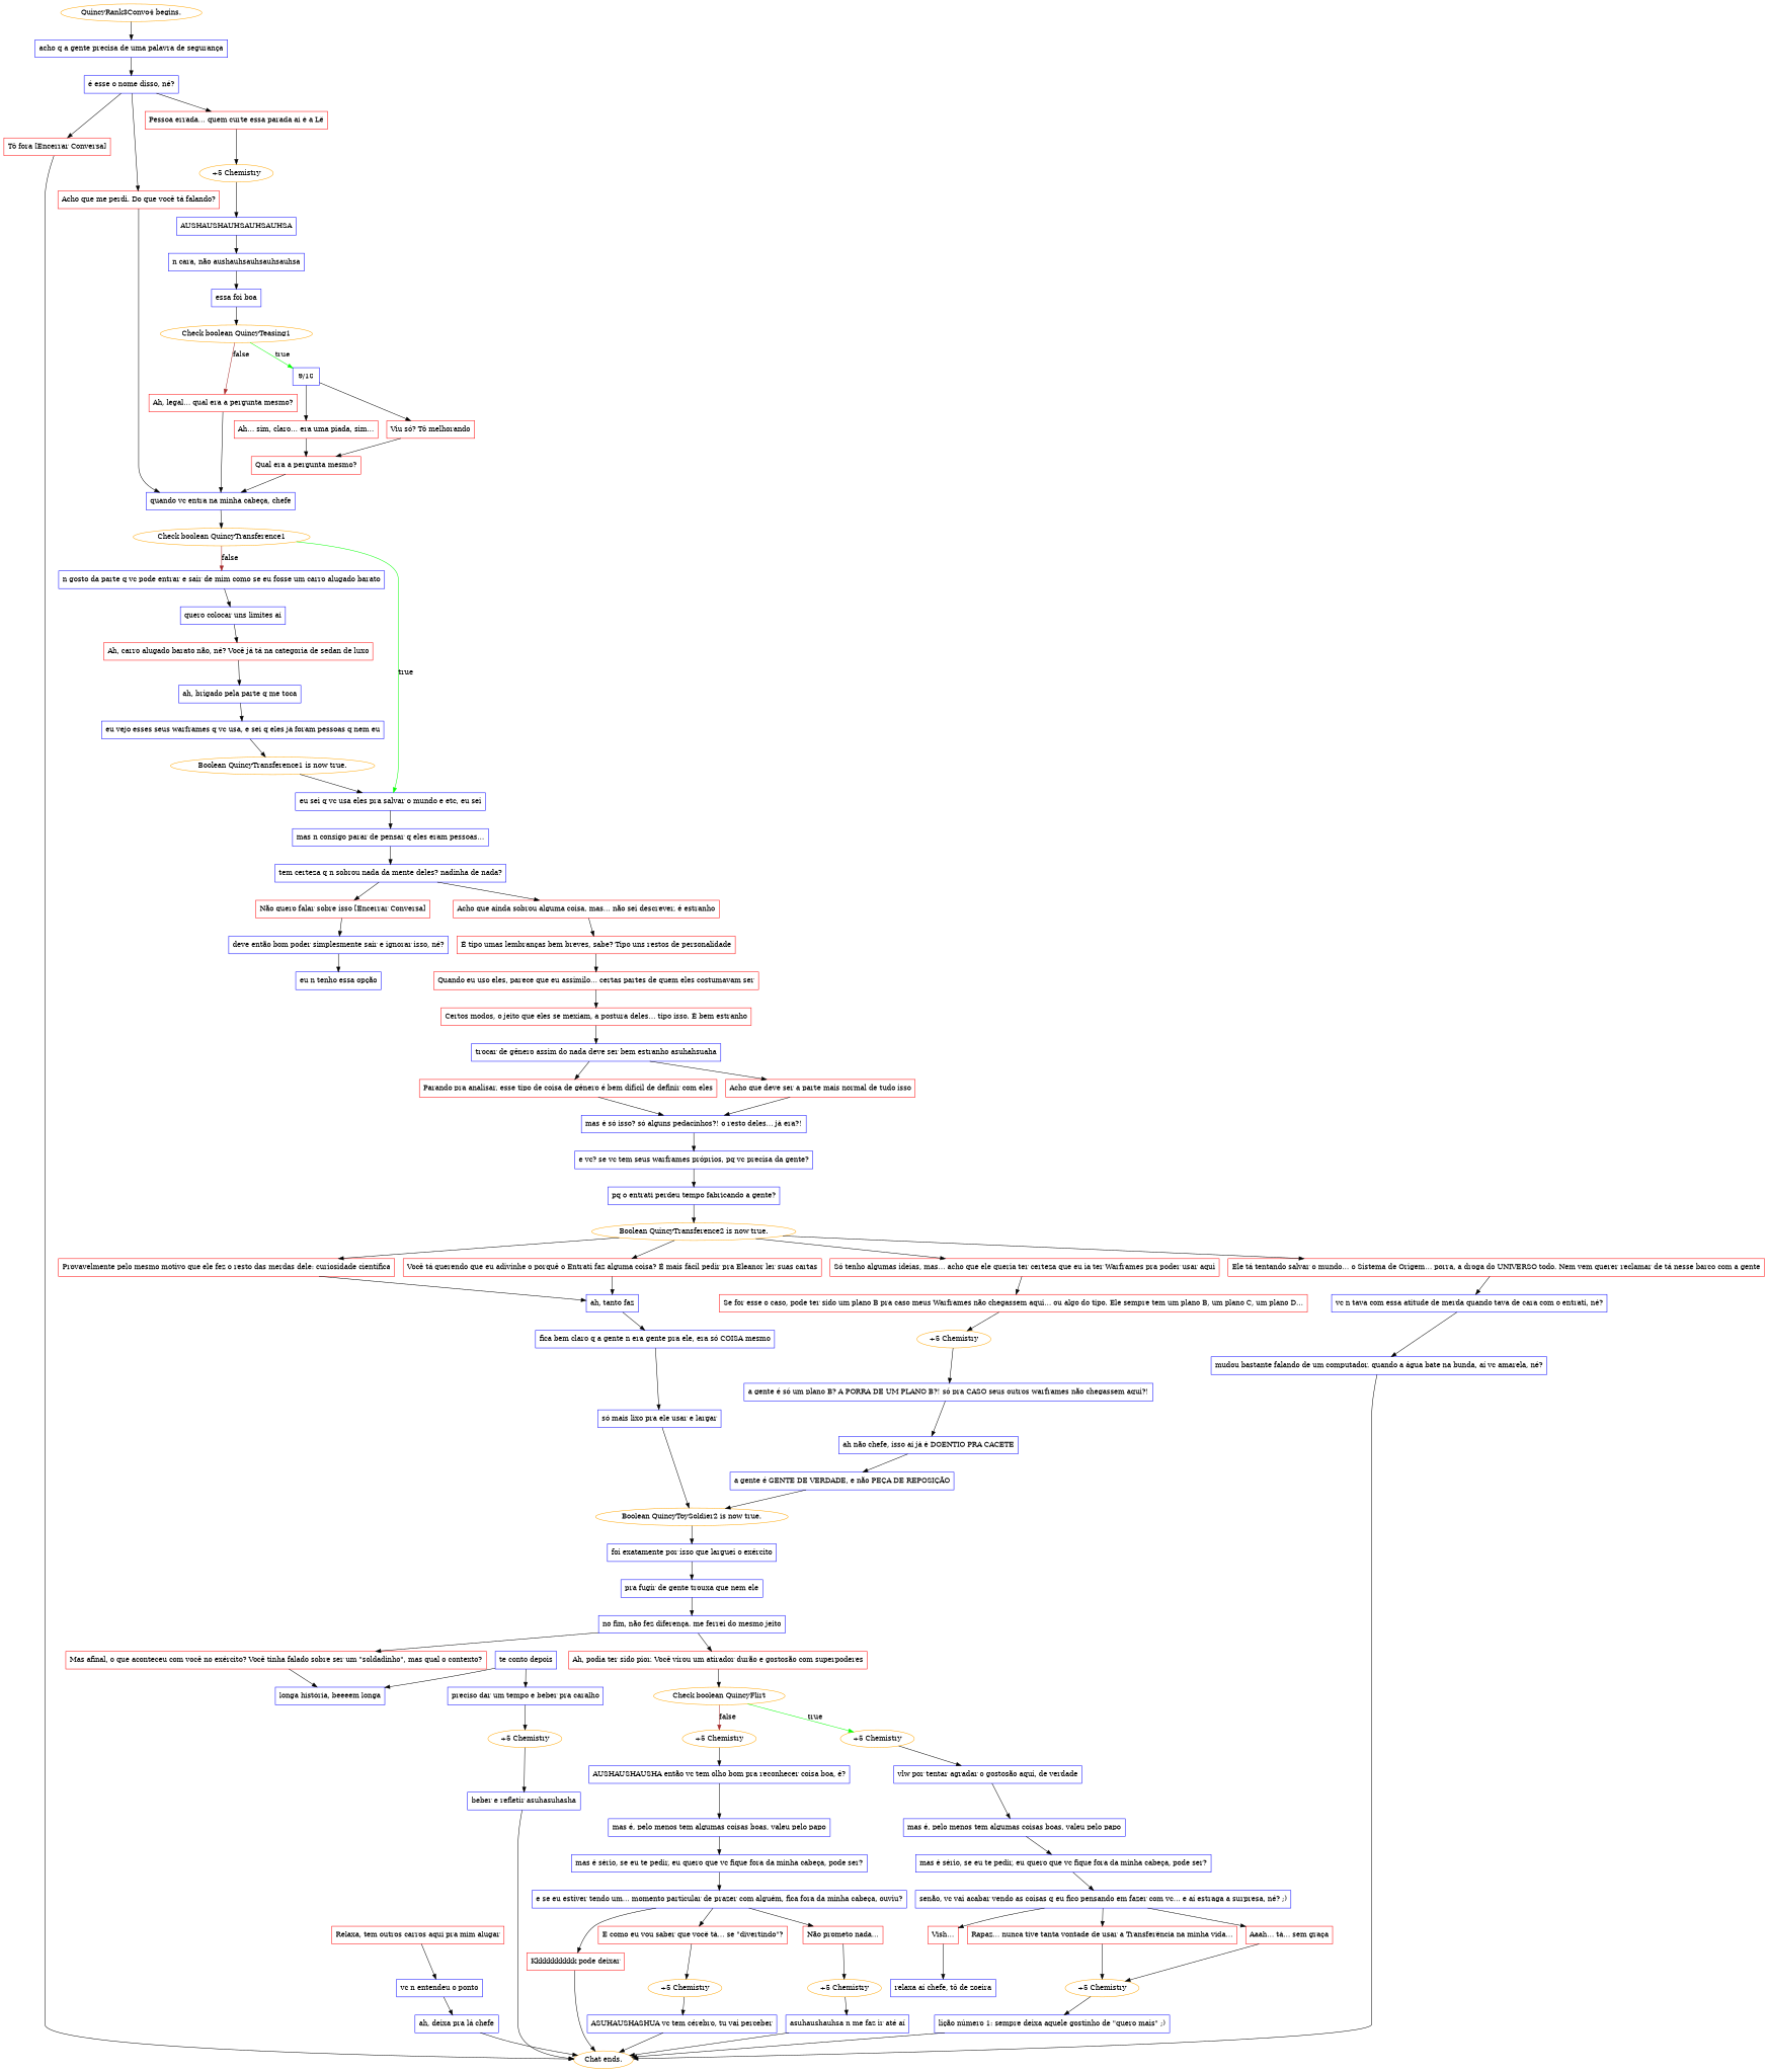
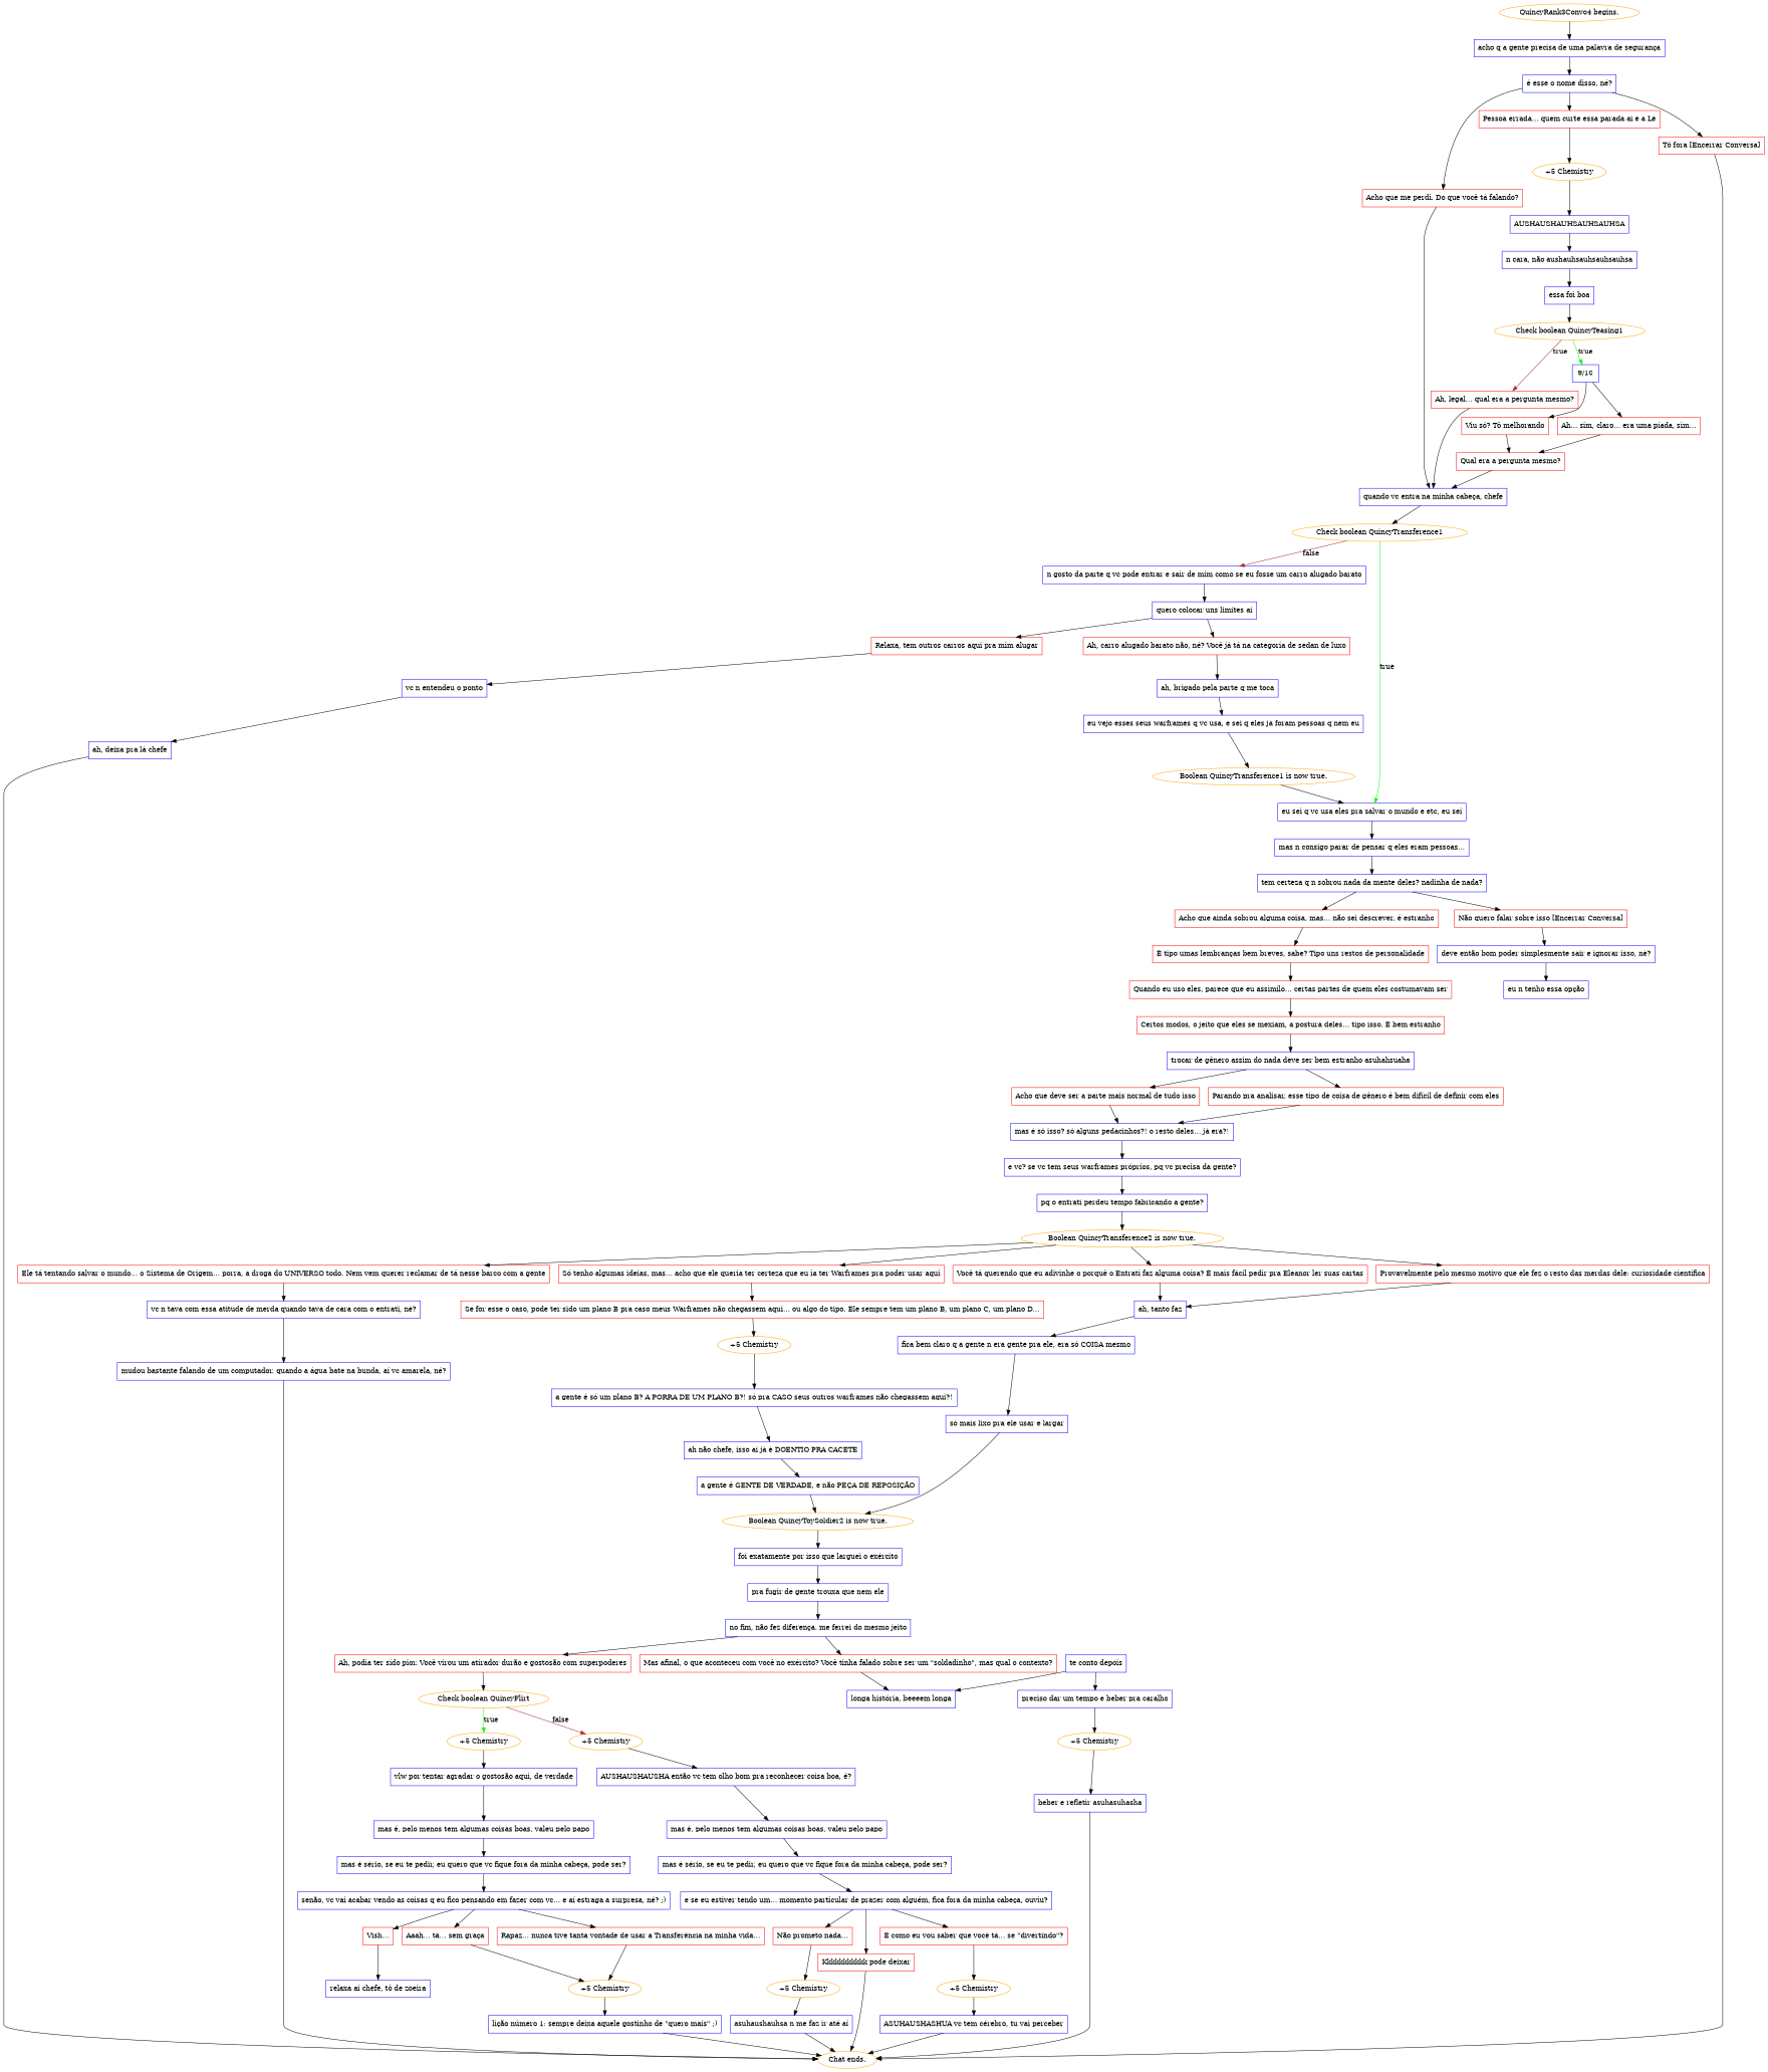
  digraph {
    node [color=blue shape=box]
    "QuincyRank3Convo4 begins." [color=orange shape=""]
    n2 [label="acho q a gente precisa de uma palavra de segurança"]
    n3 [label="é esse o nome disso, né?"]
    n4 [color=red label="Pessoa errada… quem curte essa parada aí é a Lê"]
    n5 [color=red label="Acho que me perdi. Do que você tá falando?"]
    n6 [color=red label="Tô fora [Encerrar Conversa]"]
    n7 [color=orange label="+5 Chemistry" shape=""]
    n8 [label="quando vc entra na minha cabeça, chefe"]
    "Chat ends." [color=orange shape=""]
    n10 [label=AUSHAUSHAUHSAUHSAUHSA]
    n11 [color=orange label="Check boolean QuincyTransference1" shape=""]
    n12 [label="n cara, não aushauhsauhsauhsauhsa"]
    n13 [label="eu sei q vc usa eles pra salvar o mundo e etc, eu sei"]
    n14 [label="n gosto da parte q vc pode entrar e sair de mim como se eu fosse um carro alugado barato"]
    n15 [label="essa foi boa"]
    n16 [label="mas n consigo parar de pensar q eles eram pessoas…"]
    n17 [label="quero colocar uns limites aí"]
    n18 [color=orange label="Check boolean QuincyTeasing1" shape=""]
    n19 [label="tem certeza q n sobrou nada da mente deles? nadinha de nada?"]
    n20 [color=red label="Ah, carro alugado barato não, né? Você já tá na categoria de sedan de luxo"]
    n21 [color=red label="Relaxa, tem outros carros aqui pra mim alugar"]
    n22 [label="9/10"]
    n23 [color=red label="Ah, legal… qual era a pergunta mesmo?"]
    n24 [color=red label="Acho que ainda sobrou alguma coisa, mas… não sei descrever, é estranho"]
    n25 [color=red label="Não quero falar sobre isso [Encerrar Conversa]"]
    n26 [label="ah, brigado pela parte q me toca"]
    n27 [label="vc n entendeu o ponto"]
    n28 [color=red label="Viu só? Tô melhorando"]
    n29 [color=red label="Ah… sim, claro… era uma piada, sim…"]
    n30 [color=red label="É tipo umas lembranças bem breves, sabe? Tipo uns restos de personalidade"]
    n31 [label="deve então bom poder simplesmente sair e ignorar isso, né?"]
    n32 [label="eu vejo esses seus warframes q vc usa, e sei q eles já foram pessoas q nem eu"]
    n33 [label="ah, deixa pra lá chefe"]
    n34 [color=red label="Qual era a pergunta mesmo?"]
    n35 [color=red label="Quando eu uso eles, parece que eu assimilo… certas partes de quem eles costumavam ser"]
    n36 [label="eu n tenho essa opção"]
    n37 [color=orange label="Boolean QuincyTransference1 is now true." shape=""]
    n38 [color=red label="Certos modos, o jeito que eles se mexiam, a postura deles… tipo isso. É bem estranho"]
    n39 [label="trocar de gênero assim do nada deve ser bem estranho asuhahsuaha"]
    n40 [color=red label="Acho que deve ser a parte mais normal de tudo isso"]
    n41 [color=red label="Parando pra analisar, esse tipo de coisa de gênero é bem difícil de definir com eles"]
    n42 [label="mas é só isso? só alguns pedacinhos?! o resto deles… já era?!"]
    n43 [label="e vc? se vc tem seus warframes próprios, pq vc precisa da gente?"]
    n44 [label="pq o entrati perdeu tempo fabricando a gente?"]
    n45 [color=orange label="Boolean QuincyTransference2 is now true." shape=""]
    n46 [color=red label="Só tenho algumas ideias, mas… acho que ele queria ter certeza que eu ia ter Warframes pra poder usar aqui"]
    n47 [color=red label="Provavelmente pelo mesmo motivo que ele fez o resto das merdas dele: curiosidade científica"]
    n48 [color=red label="Ele tá tentando salvar o mundo… o Sistema de Origem… porra, a droga do UNIVERSO todo. Nem vem querer reclamar de tá nesse barco com a gente"]
    n49 [color=red label="Você tá querendo que eu adivinhe o porquê o Entrati faz alguma coisa? É mais fácil pedir pra Eleanor ler suas cartas"]
    n50 [color=red label="Se for esse o caso, pode ter sido um plano B pra caso meus Warframes não chegassem aqui… ou algo do tipo. Ele sempre tem um plano B, um plano C, um plano D…"]
    n51 [label="ah, tanto faz"]
    n52 [label="vc n tava com essa atitude de merda quando tava de cara com o entrati, né?"]
    n53 [color=orange label="+5 Chemistry" shape=""]
    n54 [label="fica bem claro q a gente n era gente pra ele, era só COISA mesmo"]
    n55 [label="mudou bastante falando de um computador. quando a água bate na bunda, aí vc amarela, né?"]
    n56 [label="a gente é só um plano B? A PORRA DE UM PLANO B?! só pra CASO seus outros warframes não chegassem aqui?!"]
    n57 [label="só mais lixo pra ele usar e largar"]
    n58 [label="ah não chefe, isso aí já é DOENTIO PRA CACETE"]
    n59 [color=orange label="Boolean QuincyToySoldier2 is now true." shape=""]
    n60 [label="a gente é GENTE DE VERDADE, e não PEÇA DE REPOSIÇÃO"]
    n61 [label="foi exatamente por isso que larguei o exército"]
    n62 [label="pra fugir de gente trouxa que nem ele"]
    n63 [label="no fim, não fez diferença. me ferrei do mesmo jeito"]
    n64 [color=red label="Ah, podia ter sido pior. Você virou um atirador durão e gostosão com superpoderes"]
    n65 [color=red label="Mas afinal, o que aconteceu com você no exército? Você tinha falado sobre ser um \"soldadinho\", mas qual o contexto?"]
    n66 [color=orange label="Check boolean QuincyFlirt" shape=""]
    n67 [label="longa história, beeeem longa"]
    n68 [color=orange label="+5 Chemistry" shape=""]
    n69 [color=orange label="+5 Chemistry" shape=""]
    n70 [label="vlw por tentar agradar o gostosão aqui, de verdade"]
    n71 [label="AUSHAUSHAUSHA então vc tem olho bom pra reconhecer coisa boa, é?"]
    n72 [label="te conto depois"]
    n73 [label="preciso dar um tempo e beber pra caralho"]
    n74 [label="mas é, pelo menos tem algumas coisas boas, valeu pelo papo"]
    n75 [label="mas é, pelo menos tem algumas coisas boas, valeu pelo papo"]
    n76 [color=orange label="+5 Chemistry" shape=""]
    n77 [label="mas é sério, se eu te pedir, eu quero que vc fique fora da minha cabeça, pode ser?"]
    n78 [label="mas é sério, se eu te pedir, eu quero que vc fique fora da minha cabeça, pode ser?"]
    n79 [label="beber e refletir asuhasuhasha"]
    n80 [label="senão, vc vai acabar vendo as coisas q eu fico pensando em fazer com vc… e aí estraga a surpresa, né? ;)"]
    n81 [label="e se eu estiver tendo um… momento particular de prazer com alguém, fica fora da minha cabeça, ouviu?"]
    n82 [color=red label="Rapaz… nunca tive tanta vontade de usar a Transferência na minha vida…"]
    n83 [color=red label="Aaah… tá… sem graça"]
    n84 [color=red label="Vish…"]
    n85 [color=red label="E como eu vou saber que você tá… se \"divertindo\"?"]
    n86 [color=red label="Não prometo nada…"]
    n87 [color=red label="Kkkkkkkkkkk pode deixar"]
    n88 [color=orange label="+5 Chemistry" shape=""]
    n89 [label="relaxa aí chefe, tô de zoeira"]
    n90 [color=orange label="+5 Chemistry" shape=""]
    n91 [color=orange label="+5 Chemistry" shape=""]
    n92 [label="lição número 1: sempre deixa aquele gostinho de \"quero mais\" ;)"]
    n93 [label="ASUHAUSHASHUA vc tem cérebro, tu vai perceber"]
    n94 [label="asuhaushauhsa n me faz ir até aí"]
    "QuincyRank3Convo4 begins." -> n2
    n2 -> n3
    n3 -> n4
    n3 -> n5
    n3 -> n6
    n4 -> n7
    n5 -> n8
    n6 -> "Chat ends."
    n7 -> n10
    n8 -> n11
    n10 -> n12
    n11 -> n13 [color=green label=true]
    n11 -> n14 [color=brown label=false]
    n12 -> n15
    n13 -> n16
    n14 -> n17
    n15 -> n18
    n16 -> n19
    n17 -> n20
+   n17 -> n21
    n18 -> n22 [color=green label=true]
-   n18 -> n23 [color=brown label=false]
+   n18 -> n23 [color=brown label=true]
    n19 -> n24
    n19 -> n25
    n20 -> n26
    n21 -> n27
    n22 -> n28
    n22 -> n29
    n23 -> n8
    n24 -> n30
    n25 -> n31
    n26 -> n32
    n27 -> n33
    n28 -> n34
    n29 -> n34
    n30 -> n35
    n31 -> n36
    n32 -> n37
    n33 -> "Chat ends."
    n34 -> n8
    n35 -> n38
    n37 -> n13
    n38 -> n39
    n39 -> n40
    n39 -> n41
    n40 -> n42
    n41 -> n42
    n42 -> n43
    n43 -> n44
    n44 -> n45
    n45 -> n46
    n45 -> n47
    n45 -> n48
    n45 -> n49
    n46 -> n50
    n47 -> n51
    n48 -> n52
    n49 -> n51
    n50 -> n53
    n51 -> n54
    n52 -> n55
    n53 -> n56
    n54 -> n57
    n55 -> "Chat ends."
    n56 -> n58
    n57 -> n59
    n58 -> n60
    n59 -> n61
    n60 -> n59
    n61 -> n62
    n62 -> n63
    n63 -> n64
    n63 -> n65
    n64 -> n66
    n65 -> n67
    n66 -> n68 [color=green label=true]
    n66 -> n69 [color=brown label=false]
    n68 -> n70
    n69 -> n71
    n70 -> n74
    n71 -> n75
    n72 -> n67
    n72 -> n73
    n73 -> n76
    n74 -> n77
    n75 -> n78
    n76 -> n79
    n77 -> n80
    n78 -> n81
    n79 -> "Chat ends."
    n80 -> n82
    n80 -> n83
    n80 -> n84
    n81 -> n85
    n81 -> n86
    n81 -> n87
    n82 -> n88
    n83 -> n88
    n84 -> n89
    n85 -> n90
    n86 -> n91
    n87 -> "Chat ends."
    n88 -> n92
    n90 -> n93
    n91 -> n94
    n92 -> "Chat ends."
    n93 -> "Chat ends."
    n94 -> "Chat ends."
  }
